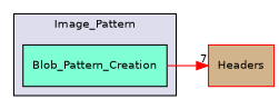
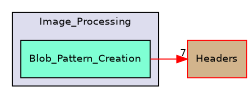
  digraph {
    compound=true
    rankdir=LR
    node [fontname=Helvetica fontsize=10 shape=box style=filled]
    n1 [fillcolor=aquamarine label=Blob_Pattern_Creation pencolor=black]
    n2 [color=red fillcolor=tan label=Headers]
    subgraph cluster_1 {
      bgcolor="#ddddee"
      fontname=Helvetica
      fontsize=10
-     label=Image_Pattern
+     label=Image_Processing
      pencolor=black
      n1
    }
    n1 -> n2 [headlabel=7 labeldistance=1.5 labelfontname=Helvetica labelfontsize=10 color=red]
  }
